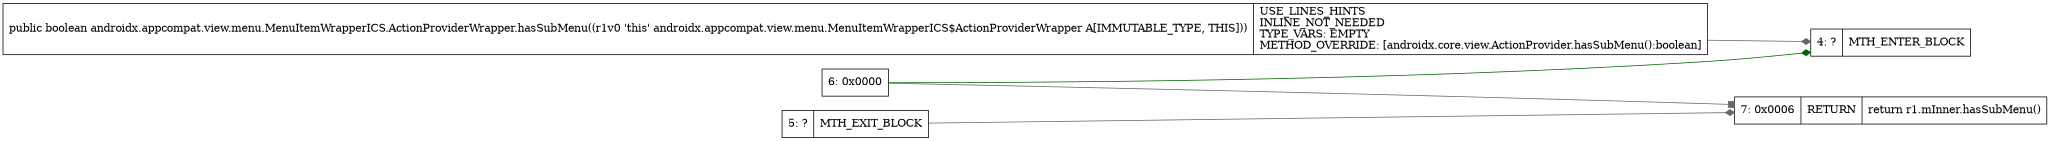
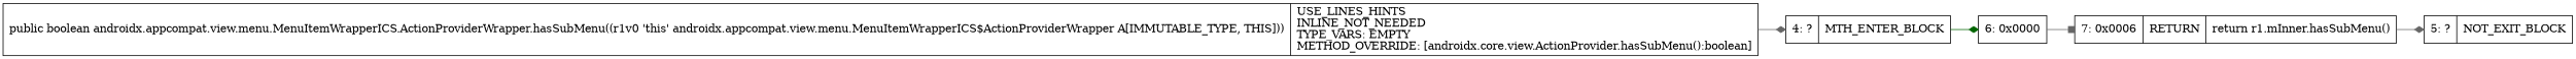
  digraph {
    rankdir=LR
    node [shape=record]
    edge [arrowhead=diamond color=gray40]
    n1 [label="{4\:\ ?|MTH_ENTER_BLOCK\l}"]
    n2 [label="{6\:\ 0x0000}"]
    n3 [label="{7\:\ 0x0006|RETURN\l|return r1.mInner.hasSubMenu()\l}"]
-   n4 [label="{5\:\ ?|MTH_EXIT_BLOCK\l}"]
+   n4 [label="{5\:\ ?|NOT_EXIT_BLOCK\l}"]
    n5 [label="{public boolean androidx.appcompat.view.menu.MenuItemWrapperICS.ActionProviderWrapper.hasSubMenu((r1v0 'this' androidx.appcompat.view.menu.MenuItemWrapperICS$ActionProviderWrapper A[IMMUTABLE_TYPE, THIS]))  | USE_LINES_HINTS\lINLINE_NOT_NEEDED\lTYPE_VARS: EMPTY\lMETHOD_OVERRIDE: [androidx.core.view.ActionProvider.hasSubMenu():boolean]\l}"]
-   n2 -> n1 [color=darkgreen]
+   n1 -> n2 [color=darkgreen]
    n2 -> n3 [arrowhead=box]
-   n4 -> n3
+   n3 -> n4
    n5 -> n1
  }
